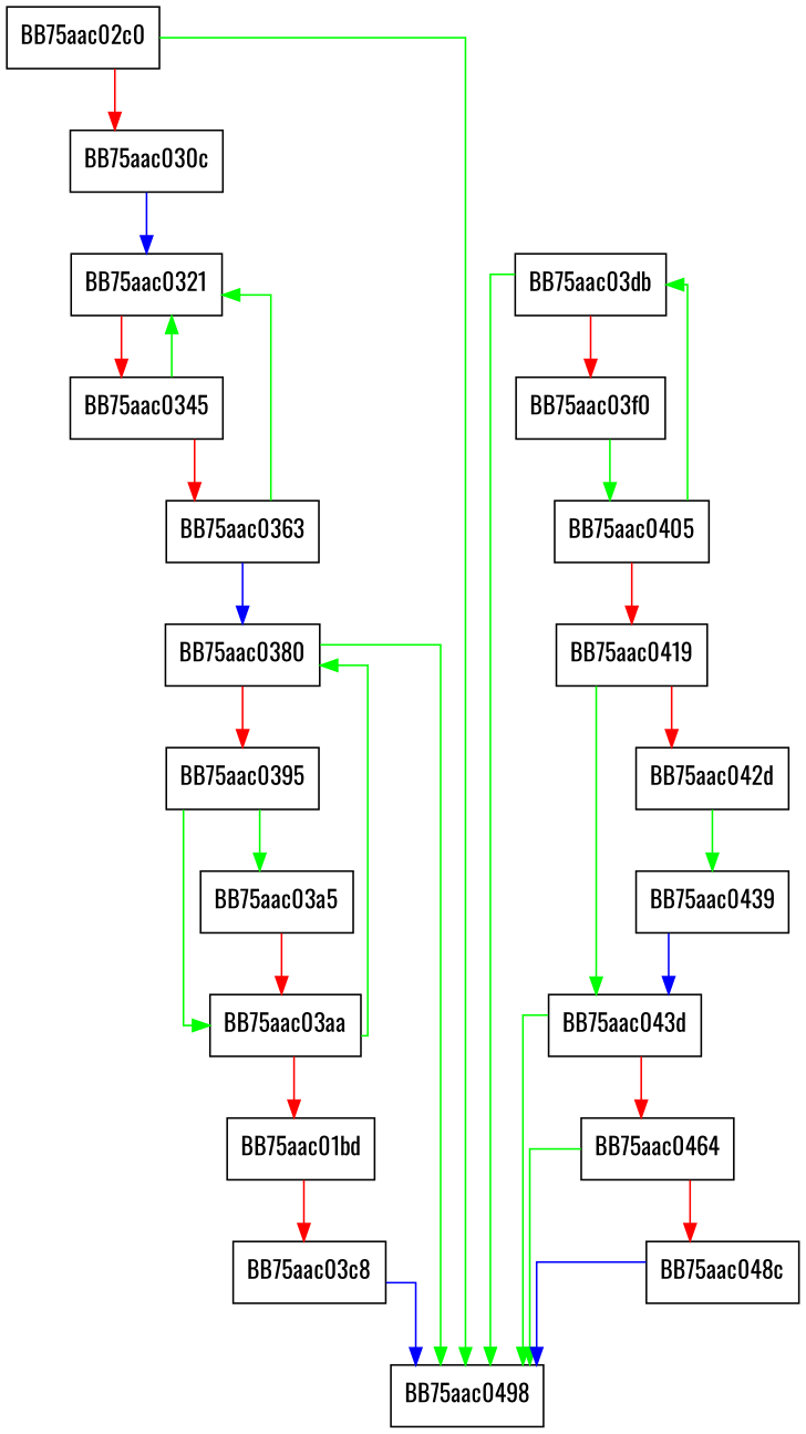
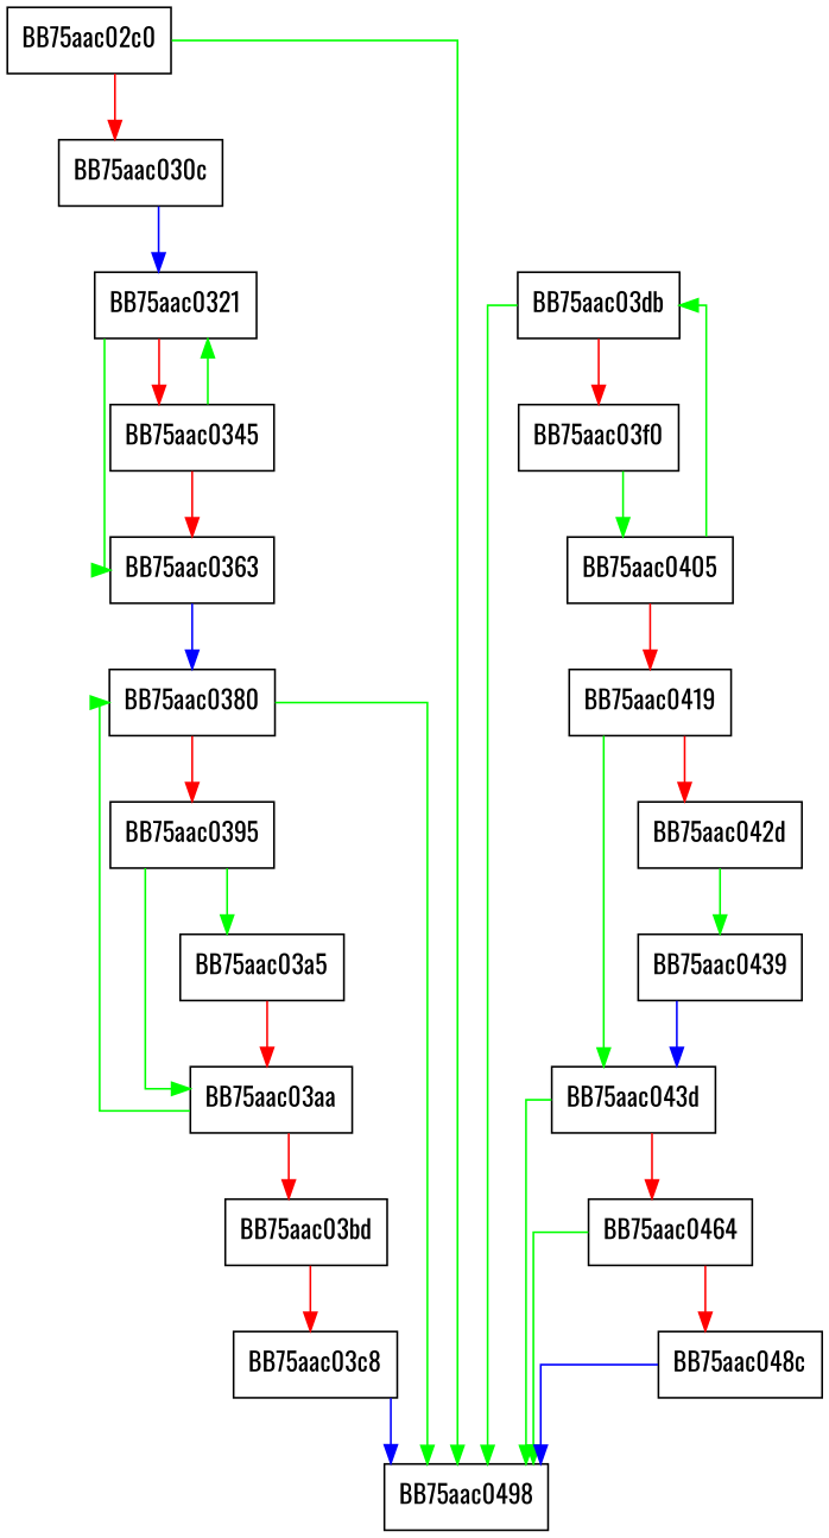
  digraph {
    fontname=Oswald
    splines=ortho
    node [fontname=Oswald shape=box]
    edge [color=green fontname=Oswald]
    BB75aac02c0
    BB75aac0498
    BB75aac030c
    BB75aac0321
    BB75aac0363
    BB75aac0345
    BB75aac0380
    BB75aac0395
    BB75aac03aa
    BB75aac03a5
-   BB75aac03bd [label=BB75aac01bd]
+   BB75aac03bd
    BB75aac03c8
    BB75aac03db
    BB75aac03f0
    BB75aac0405
    BB75aac0419
    BB75aac043d
    BB75aac042d
    BB75aac0464
    BB75aac0439
    BB75aac048c
    BB75aac02c0 -> BB75aac0498
    BB75aac02c0 -> BB75aac030c [color=red]
    BB75aac030c -> BB75aac0321 [color=blue]
-   BB75aac0363 -> BB75aac0321
+   BB75aac0321 -> BB75aac0363
    BB75aac0321 -> BB75aac0345 [color=red]
    BB75aac0363 -> BB75aac0380 [color=blue]
    BB75aac0345 -> BB75aac0321
    BB75aac0345 -> BB75aac0363 [color=red]
    BB75aac0380 -> BB75aac0498
    BB75aac0380 -> BB75aac0395 [color=red]
    BB75aac0395 -> BB75aac03aa
    BB75aac0395 -> BB75aac03a5
    BB75aac03aa -> BB75aac0380
    BB75aac03aa -> BB75aac03bd [color=red]
    BB75aac03a5 -> BB75aac03aa [color=red]
    BB75aac03bd -> BB75aac03c8 [color=red]
    BB75aac03c8 -> BB75aac0498 [color=blue]
    BB75aac03db -> BB75aac0498
    BB75aac03db -> BB75aac03f0 [color=red]
    BB75aac03f0 -> BB75aac0405
    BB75aac0405 -> BB75aac03db
    BB75aac0405 -> BB75aac0419 [color=red]
    BB75aac0419 -> BB75aac043d
    BB75aac0419 -> BB75aac042d [color=red]
    BB75aac043d -> BB75aac0498
    BB75aac043d -> BB75aac0464 [color=red]
    BB75aac042d -> BB75aac0439
    BB75aac0464 -> BB75aac0498
    BB75aac0464 -> BB75aac048c [color=red]
    BB75aac0439 -> BB75aac043d [color=blue]
    BB75aac048c -> BB75aac0498 [color=blue]
  }
